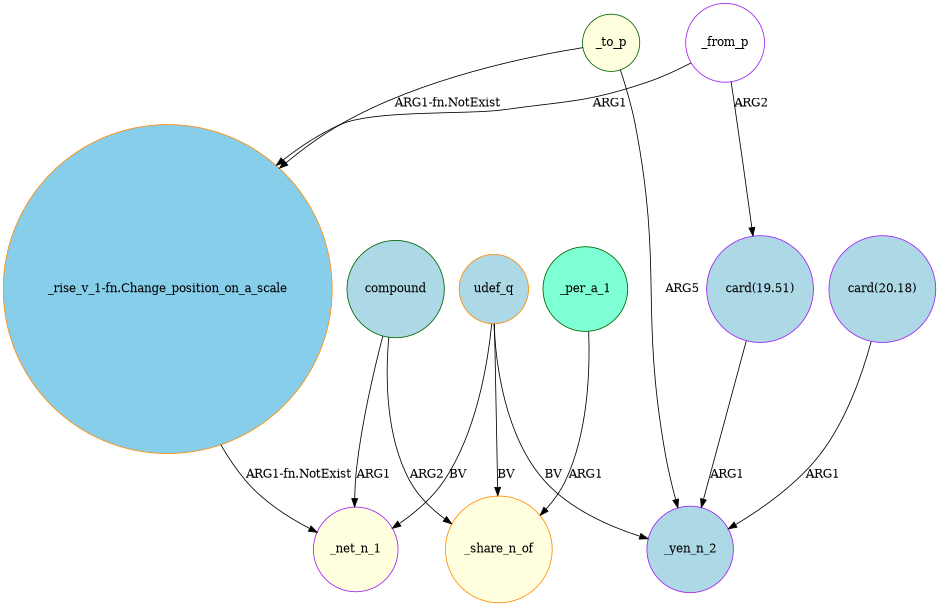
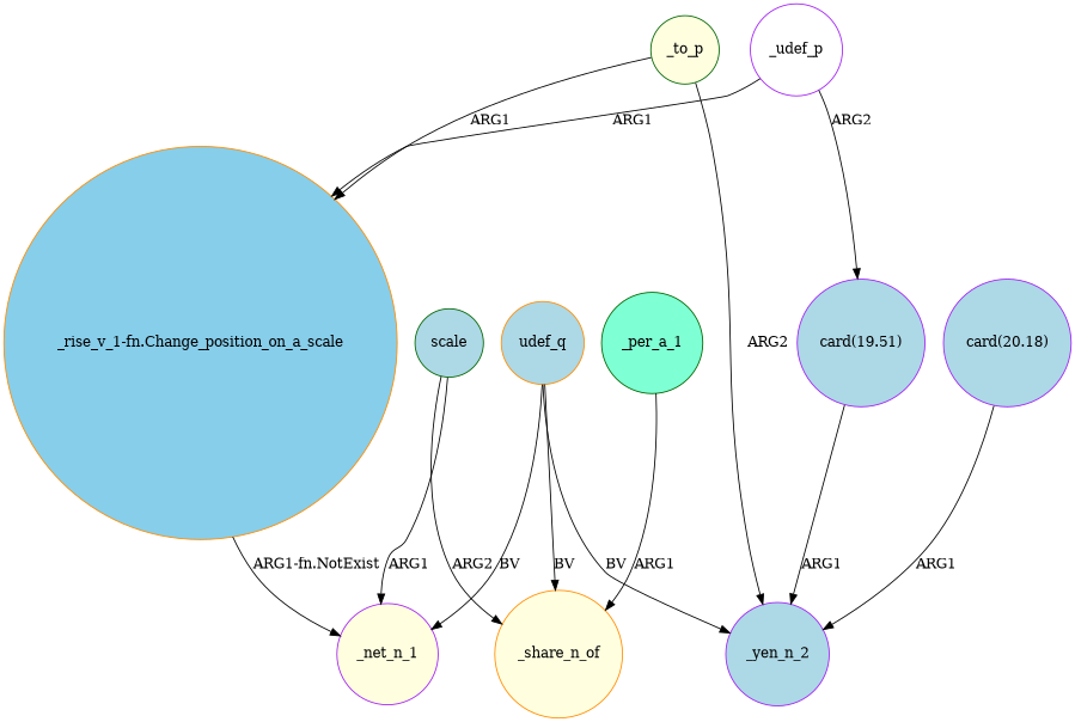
  digraph {
    node [color=purple fillcolor=lightblue shape=circle style=filled]
    udef_q [color=darkorange]
    _net_n_1 [fillcolor=lightyellow]
    _share_n_of [color=darkorange fillcolor=lightyellow]
    _yen_n_2
    _per_a_1 [color=darkgreen fillcolor=aquamarine]
    _to_p [color=darkgreen fillcolor=lightyellow]
    "_rise_v_1-fn.Change_position_on_a_scale" [color=darkorange fillcolor=skyblue]
-   _from_p [fillcolor=white]
+   _from_p [fillcolor=white label=_udef_p]
    "card(19.51)"
-   compound [color=darkgreen]
+   compound [color=darkgreen label=scale]
    n11 [label="card(20.18)"]
    udef_q -> _net_n_1 [label=BV]
    udef_q -> _share_n_of [label=BV]
    udef_q -> _yen_n_2 [label=BV]
    _per_a_1 -> _share_n_of [label=ARG1]
-   _to_p -> _yen_n_2 [label=ARG5]
-   _to_p -> "_rise_v_1-fn.Change_position_on_a_scale" [label="ARG1-fn.NotExist"]
+   _to_p -> _yen_n_2 [label=ARG2]
+   _to_p -> "_rise_v_1-fn.Change_position_on_a_scale" [label=ARG1]
    "_rise_v_1-fn.Change_position_on_a_scale" -> _net_n_1 [label="ARG1-fn.NotExist"]
    _from_p -> "_rise_v_1-fn.Change_position_on_a_scale" [label=ARG1]
    _from_p -> "card(19.51)" [label=ARG2]
    "card(19.51)" -> _yen_n_2 [label=ARG1]
    compound -> _net_n_1 [label=ARG1]
    compound -> _share_n_of [label=ARG2]
    n11 -> _yen_n_2 [label=ARG1]
  }
